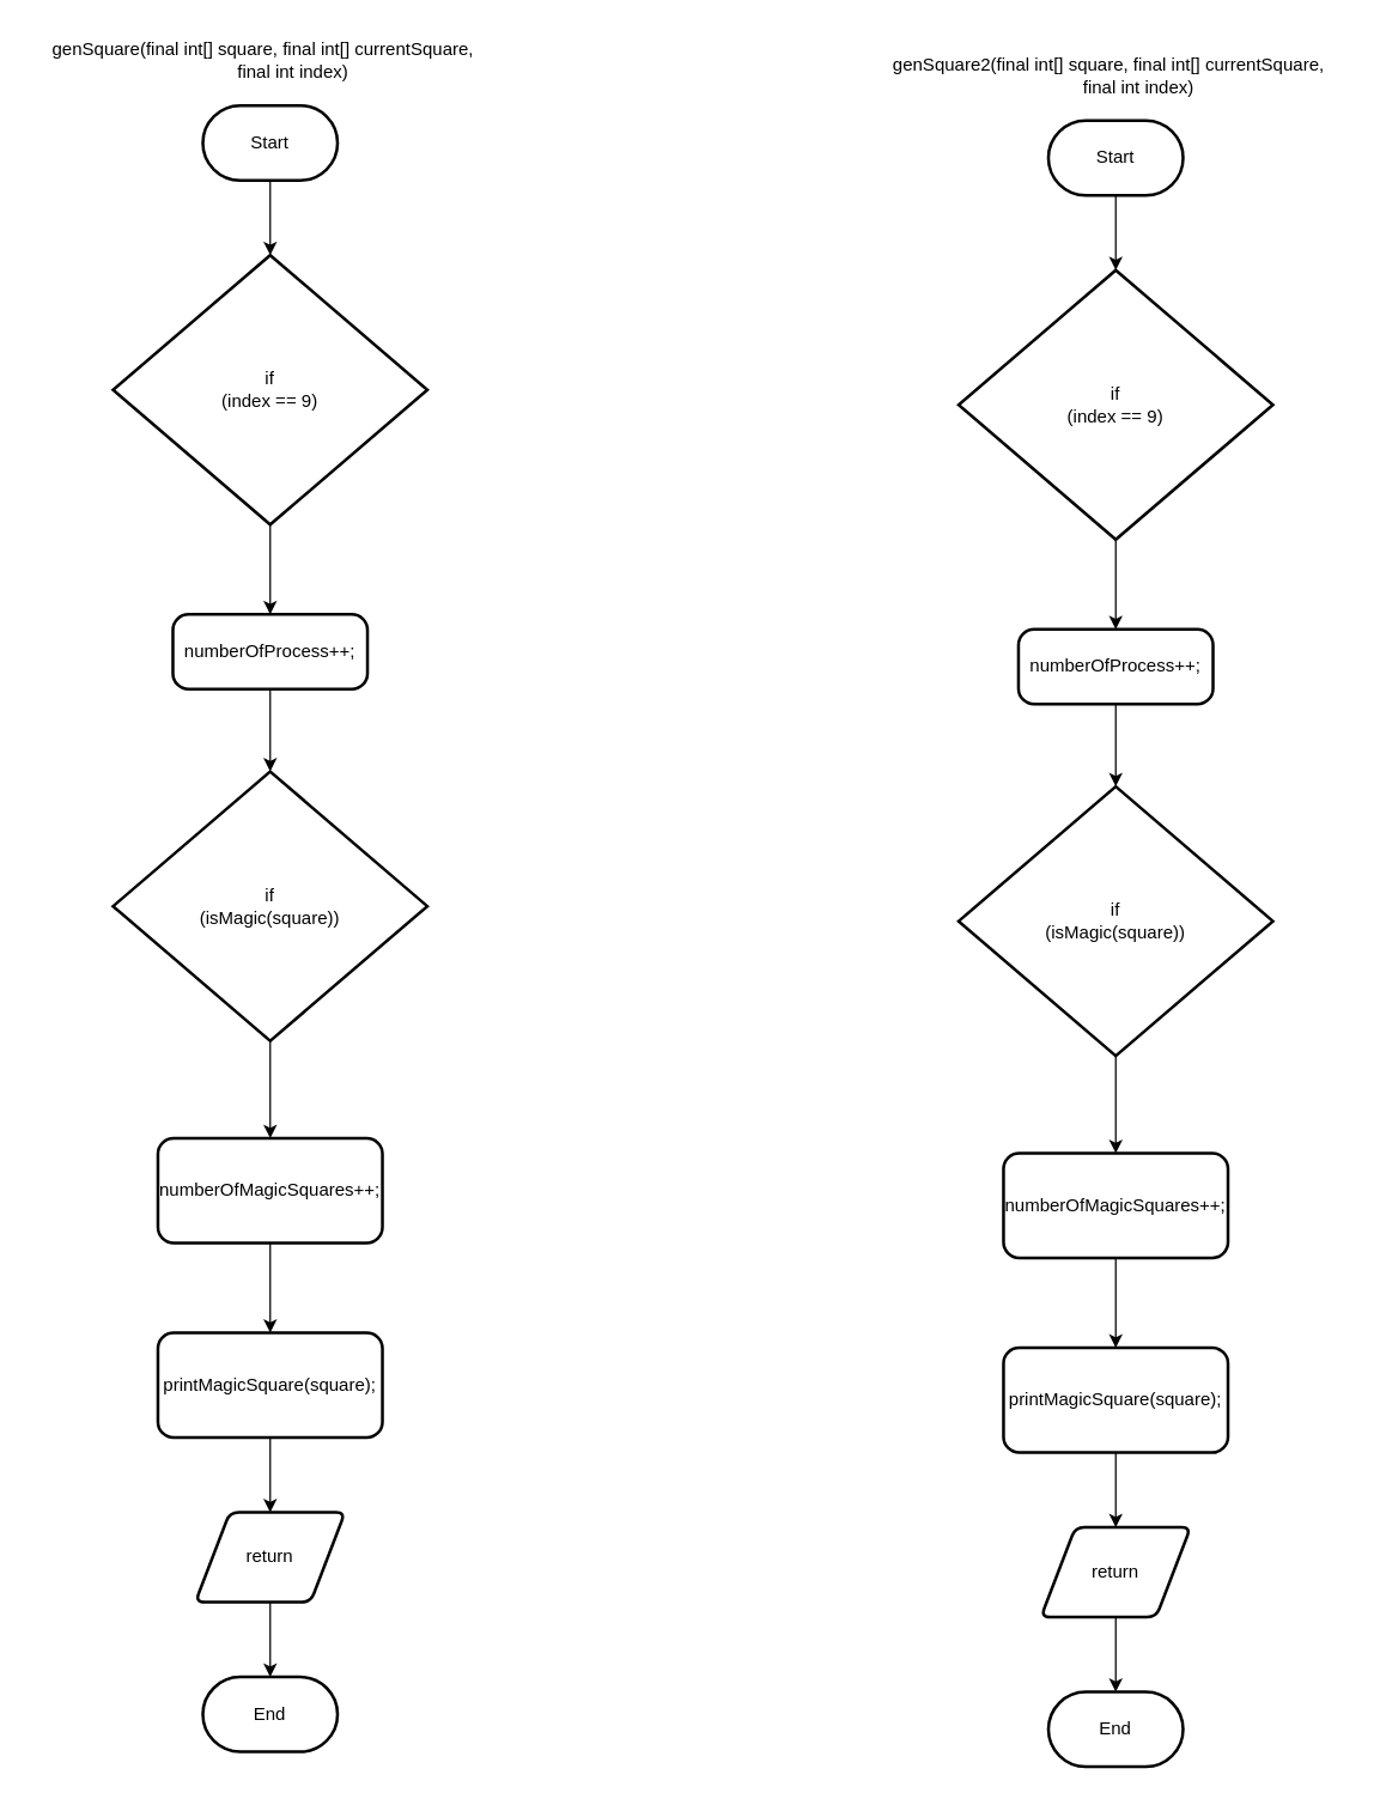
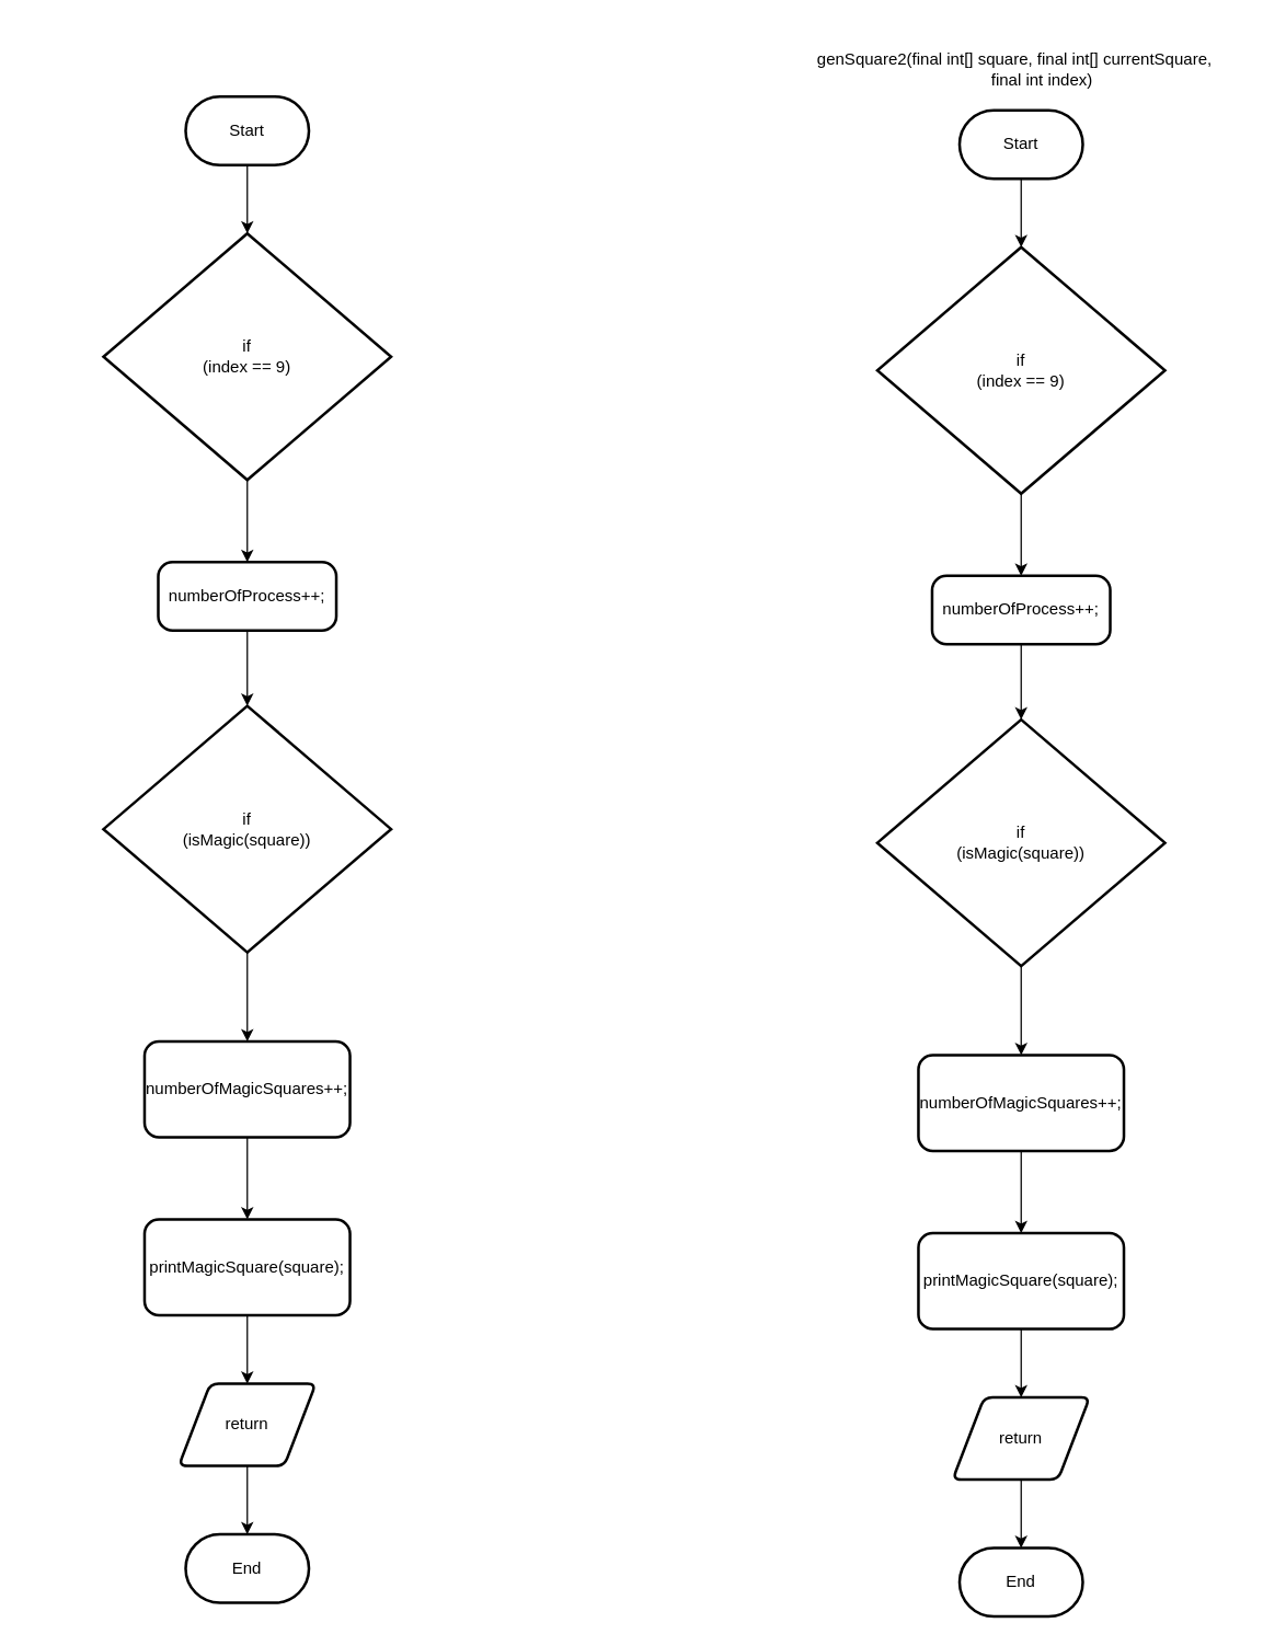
  <mxCell id="0" />
  <mxCell id="1" parent="0" />
  <mxCell id="2" value="" style="edgeStyle=none;html=1;" parent="1" source="3" target="8" edge="1"><mxGeometry relative="1" as="geometry" /></mxCell>
  <mxCell id="3" value="return" style="shape=parallelogram;html=1;strokeWidth=2;perimeter=parallelogramPerimeter;whiteSpace=wrap;rounded=1;arcSize=12;size=0.23;" parent="1" vertex="1"><mxGeometry x="130" y="1010" width="100" height="60" as="geometry" /></mxCell>
  <mxCell id="4" value="" style="edgeStyle=none;html=1;" parent="1" source="5" target="7" edge="1"><mxGeometry relative="1" as="geometry" /></mxCell>
  <mxCell id="5" value="Start" style="rounded=1;whiteSpace=wrap;html=1;absoluteArcSize=1;arcSize=100;strokeWidth=2;" parent="1" vertex="1"><mxGeometry x="135" y="70" width="90" height="50" as="geometry" /></mxCell>
  <mxCell id="6" value="" style="edgeStyle=none;html=1;" parent="1" source="7" target="10" edge="1"><mxGeometry relative="1" as="geometry" /></mxCell>
  <mxCell id="7" value="if &lt;br&gt;(index == 9)" style="strokeWidth=2;html=1;shape=mxgraph.flowchart.decision;whiteSpace=wrap;" parent="1" vertex="1"><mxGeometry x="75" y="170" width="210" height="180" as="geometry" /></mxCell>
  <mxCell id="8" value="End" style="rounded=1;whiteSpace=wrap;html=1;absoluteArcSize=1;arcSize=100;strokeWidth=2;" parent="1" vertex="1"><mxGeometry x="135" y="1120" width="90" height="50" as="geometry" /></mxCell>
  <mxCell id="9" value="" style="edgeStyle=none;html=1;" parent="1" source="10" target="14" edge="1"><mxGeometry relative="1" as="geometry" /></mxCell>
  <mxCell id="10" value="numberOfProcess++;" style="rounded=1;whiteSpace=wrap;html=1;absoluteArcSize=1;arcSize=21;strokeWidth=2;" parent="1" vertex="1"><mxGeometry x="115" y="410" width="130" height="50" as="geometry" /></mxCell>
  <mxCell id="11" value="" style="edgeStyle=none;html=1;" parent="1" source="12" target="16" edge="1"><mxGeometry relative="1" as="geometry" /></mxCell>
  <mxCell id="12" value="numberOfMagicSquares++;" style="rounded=1;whiteSpace=wrap;html=1;absoluteArcSize=1;arcSize=21;strokeWidth=2;" parent="1" vertex="1"><mxGeometry x="105" y="760" width="150" height="70" as="geometry" /></mxCell>
  <mxCell id="13" value="" style="edgeStyle=none;html=1;" parent="1" source="14" target="12" edge="1"><mxGeometry relative="1" as="geometry" /></mxCell>
  <mxCell id="14" value="if &lt;br&gt;(isMagic(square))" style="strokeWidth=2;html=1;shape=mxgraph.flowchart.decision;whiteSpace=wrap;" parent="1" vertex="1"><mxGeometry x="75" y="515" width="210" height="180" as="geometry" /></mxCell>
  <mxCell id="15" value="" style="edgeStyle=none;html=1;" parent="1" source="16" target="3" edge="1"><mxGeometry relative="1" as="geometry" /></mxCell>
  <mxCell id="16" value="printMagicSquare(square);" style="rounded=1;whiteSpace=wrap;html=1;absoluteArcSize=1;arcSize=21;strokeWidth=2;" parent="1" vertex="1"><mxGeometry x="105" y="890" width="150" height="70" as="geometry" /></mxCell>
- <mxCell id="17" value="&lt;div&gt;genSquare(final int[] square, final int[] currentSquare,&lt;/div&gt;&lt;div&gt;&amp;nbsp; &amp;nbsp; &amp;nbsp; &amp;nbsp; &amp;nbsp; &amp;nbsp; final int index)&lt;/div&gt;" style="text;html=1;align=center;verticalAlign=middle;resizable=0;points=[];autosize=1;strokeColor=none;fillColor=none;" parent="1" vertex="1"><mxGeometry x="20" y="20" width="310" height="40" as="geometry" /></mxCell>
  <mxCell id="18" value="" style="edgeStyle=none;html=1;" edge="1" parent="1" source="19" target="24"><mxGeometry relative="1" as="geometry" /></mxCell>
  <mxCell id="19" value="return" style="shape=parallelogram;html=1;strokeWidth=2;perimeter=parallelogramPerimeter;whiteSpace=wrap;rounded=1;arcSize=12;size=0.23;" vertex="1" parent="1"><mxGeometry x="695" y="1020" width="100" height="60" as="geometry" /></mxCell>
  <mxCell id="20" value="" style="edgeStyle=none;html=1;" edge="1" parent="1" source="21" target="23"><mxGeometry relative="1" as="geometry" /></mxCell>
  <mxCell id="21" value="Start" style="rounded=1;whiteSpace=wrap;html=1;absoluteArcSize=1;arcSize=100;strokeWidth=2;" vertex="1" parent="1"><mxGeometry x="700" y="80" width="90" height="50" as="geometry" /></mxCell>
  <mxCell id="22" value="" style="edgeStyle=none;html=1;" edge="1" parent="1" source="23" target="26"><mxGeometry relative="1" as="geometry" /></mxCell>
  <mxCell id="23" value="if &lt;br&gt;(index == 9)" style="strokeWidth=2;html=1;shape=mxgraph.flowchart.decision;whiteSpace=wrap;" vertex="1" parent="1"><mxGeometry x="640" y="180" width="210" height="180" as="geometry" /></mxCell>
  <mxCell id="24" value="End" style="rounded=1;whiteSpace=wrap;html=1;absoluteArcSize=1;arcSize=100;strokeWidth=2;" vertex="1" parent="1"><mxGeometry x="700" y="1130" width="90" height="50" as="geometry" /></mxCell>
  <mxCell id="25" value="" style="edgeStyle=none;html=1;" edge="1" parent="1" source="26" target="30"><mxGeometry relative="1" as="geometry" /></mxCell>
  <mxCell id="26" value="numberOfProcess++;" style="rounded=1;whiteSpace=wrap;html=1;absoluteArcSize=1;arcSize=21;strokeWidth=2;" vertex="1" parent="1"><mxGeometry x="680" y="420" width="130" height="50" as="geometry" /></mxCell>
  <mxCell id="27" value="" style="edgeStyle=none;html=1;" edge="1" parent="1" source="28" target="32"><mxGeometry relative="1" as="geometry" /></mxCell>
  <mxCell id="28" value="numberOfMagicSquares++;" style="rounded=1;whiteSpace=wrap;html=1;absoluteArcSize=1;arcSize=21;strokeWidth=2;" vertex="1" parent="1"><mxGeometry x="670" y="770" width="150" height="70" as="geometry" /></mxCell>
  <mxCell id="29" value="" style="edgeStyle=none;html=1;" edge="1" parent="1" source="30" target="28"><mxGeometry relative="1" as="geometry" /></mxCell>
  <mxCell id="30" value="if &lt;br&gt;(isMagic(square))" style="strokeWidth=2;html=1;shape=mxgraph.flowchart.decision;whiteSpace=wrap;" vertex="1" parent="1"><mxGeometry x="640" y="525" width="210" height="180" as="geometry" /></mxCell>
  <mxCell id="31" value="" style="edgeStyle=none;html=1;" edge="1" parent="1" source="32" target="19"><mxGeometry relative="1" as="geometry" /></mxCell>
  <mxCell id="32" value="printMagicSquare(square);" style="rounded=1;whiteSpace=wrap;html=1;absoluteArcSize=1;arcSize=21;strokeWidth=2;" vertex="1" parent="1"><mxGeometry x="670" y="900" width="150" height="70" as="geometry" /></mxCell>
  <mxCell id="33" value="&lt;div&gt;genSquare2(final int[] square, final int[] currentSquare,&lt;/div&gt;&lt;div&gt;&amp;nbsp; &amp;nbsp; &amp;nbsp; &amp;nbsp; &amp;nbsp; &amp;nbsp; final int index)&lt;/div&gt;" style="text;html=1;align=center;verticalAlign=middle;resizable=0;points=[];autosize=1;strokeColor=none;fillColor=none;" vertex="1" parent="1"><mxGeometry x="580" y="30" width="320" height="40" as="geometry" /></mxCell>
